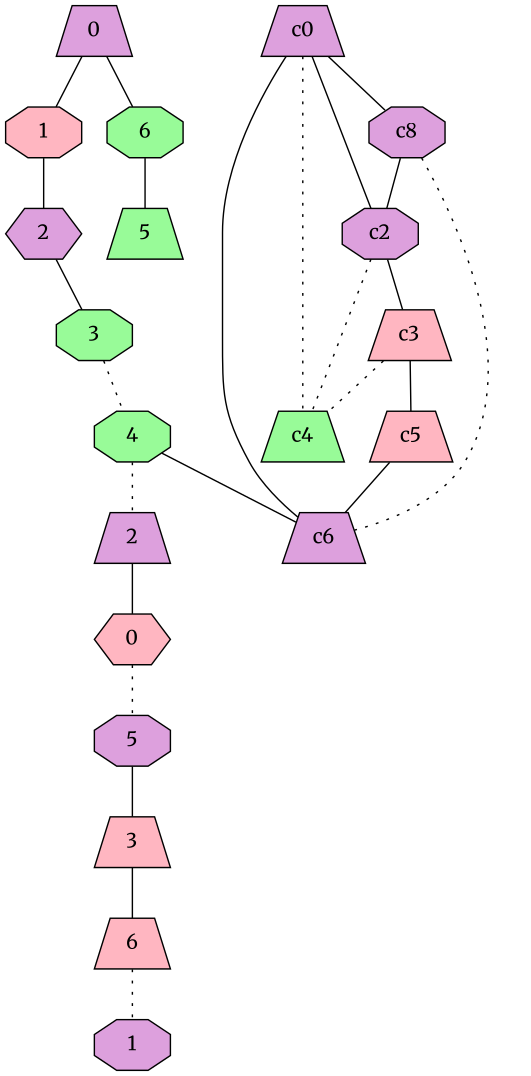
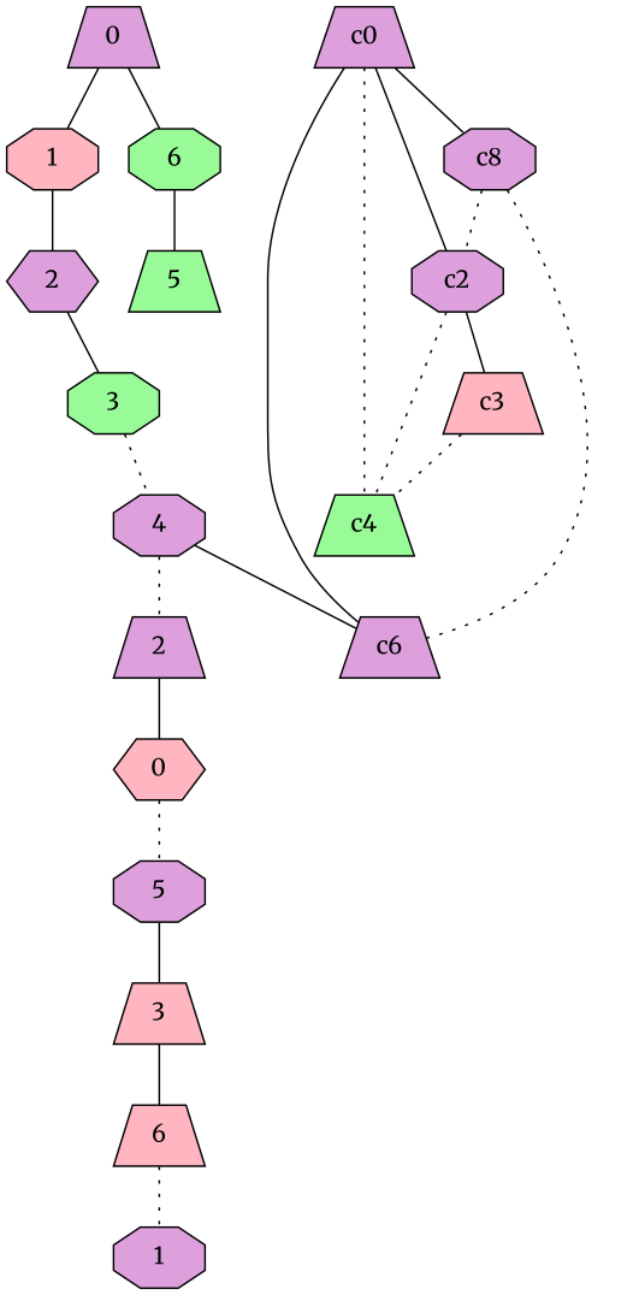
  graph {
    fontname=Merriweather
    node [fillcolor=plum fontname=Merriweather shape=trapezium style=filled]
    edge [fontname=Merriweather]
    n1 [label=0]
    n2 [fillcolor=lightpink label=1 shape=octagon]
    n3 [fillcolor=palegreen label=6 shape=octagon]
    n4 [label=2 shape=hexagon]
    n5 [fillcolor=palegreen label=5]
    n6 [fillcolor=palegreen label=3 shape=octagon]
-   n7 [fillcolor=palegreen label=4 shape=octagon]
+   n7 [label=4 shape=octagon]
    n8 [label=2]
    c6
    n10 [fillcolor=lightpink label=0 shape=hexagon]
    n11 [label=5 shape=octagon]
    n12 [fillcolor=lightpink label=3]
    n13 [fillcolor=lightpink label=6]
    n14 [label=1 shape=octagon]
    n15 [label=c8 shape=octagon]
    c0
    c2 [shape=octagon]
    c4 [fillcolor=palegreen]
    c3 [fillcolor=lightpink]
-   c5 [fillcolor=lightpink]
    n1 -- n2
    n1 -- n3
    n2 -- n4
    n3 -- n5
    n4 -- n6
    n6 -- n7 [style=dotted]
    n7 -- n8 [style=dotted]
    n7 -- c6
    n8 -- n10
    n10 -- n11 [style=dotted]
    n11 -- n12
    n12 -- n13
    n13 -- n14 [style=dotted]
    n15 -- c6 [style=dotted]
-   n15 -- c2
+   n15 -- c2 [style=dotted]
    c0 -- c6
    c0 -- n15
    c0 -- c2
    c0 -- c4 [style=dotted]
    c2 -- c4 [style=dotted]
    c2 -- c3
    c3 -- c4 [style=dotted]
-   c3 -- c5
-   c5 -- c6
  }
